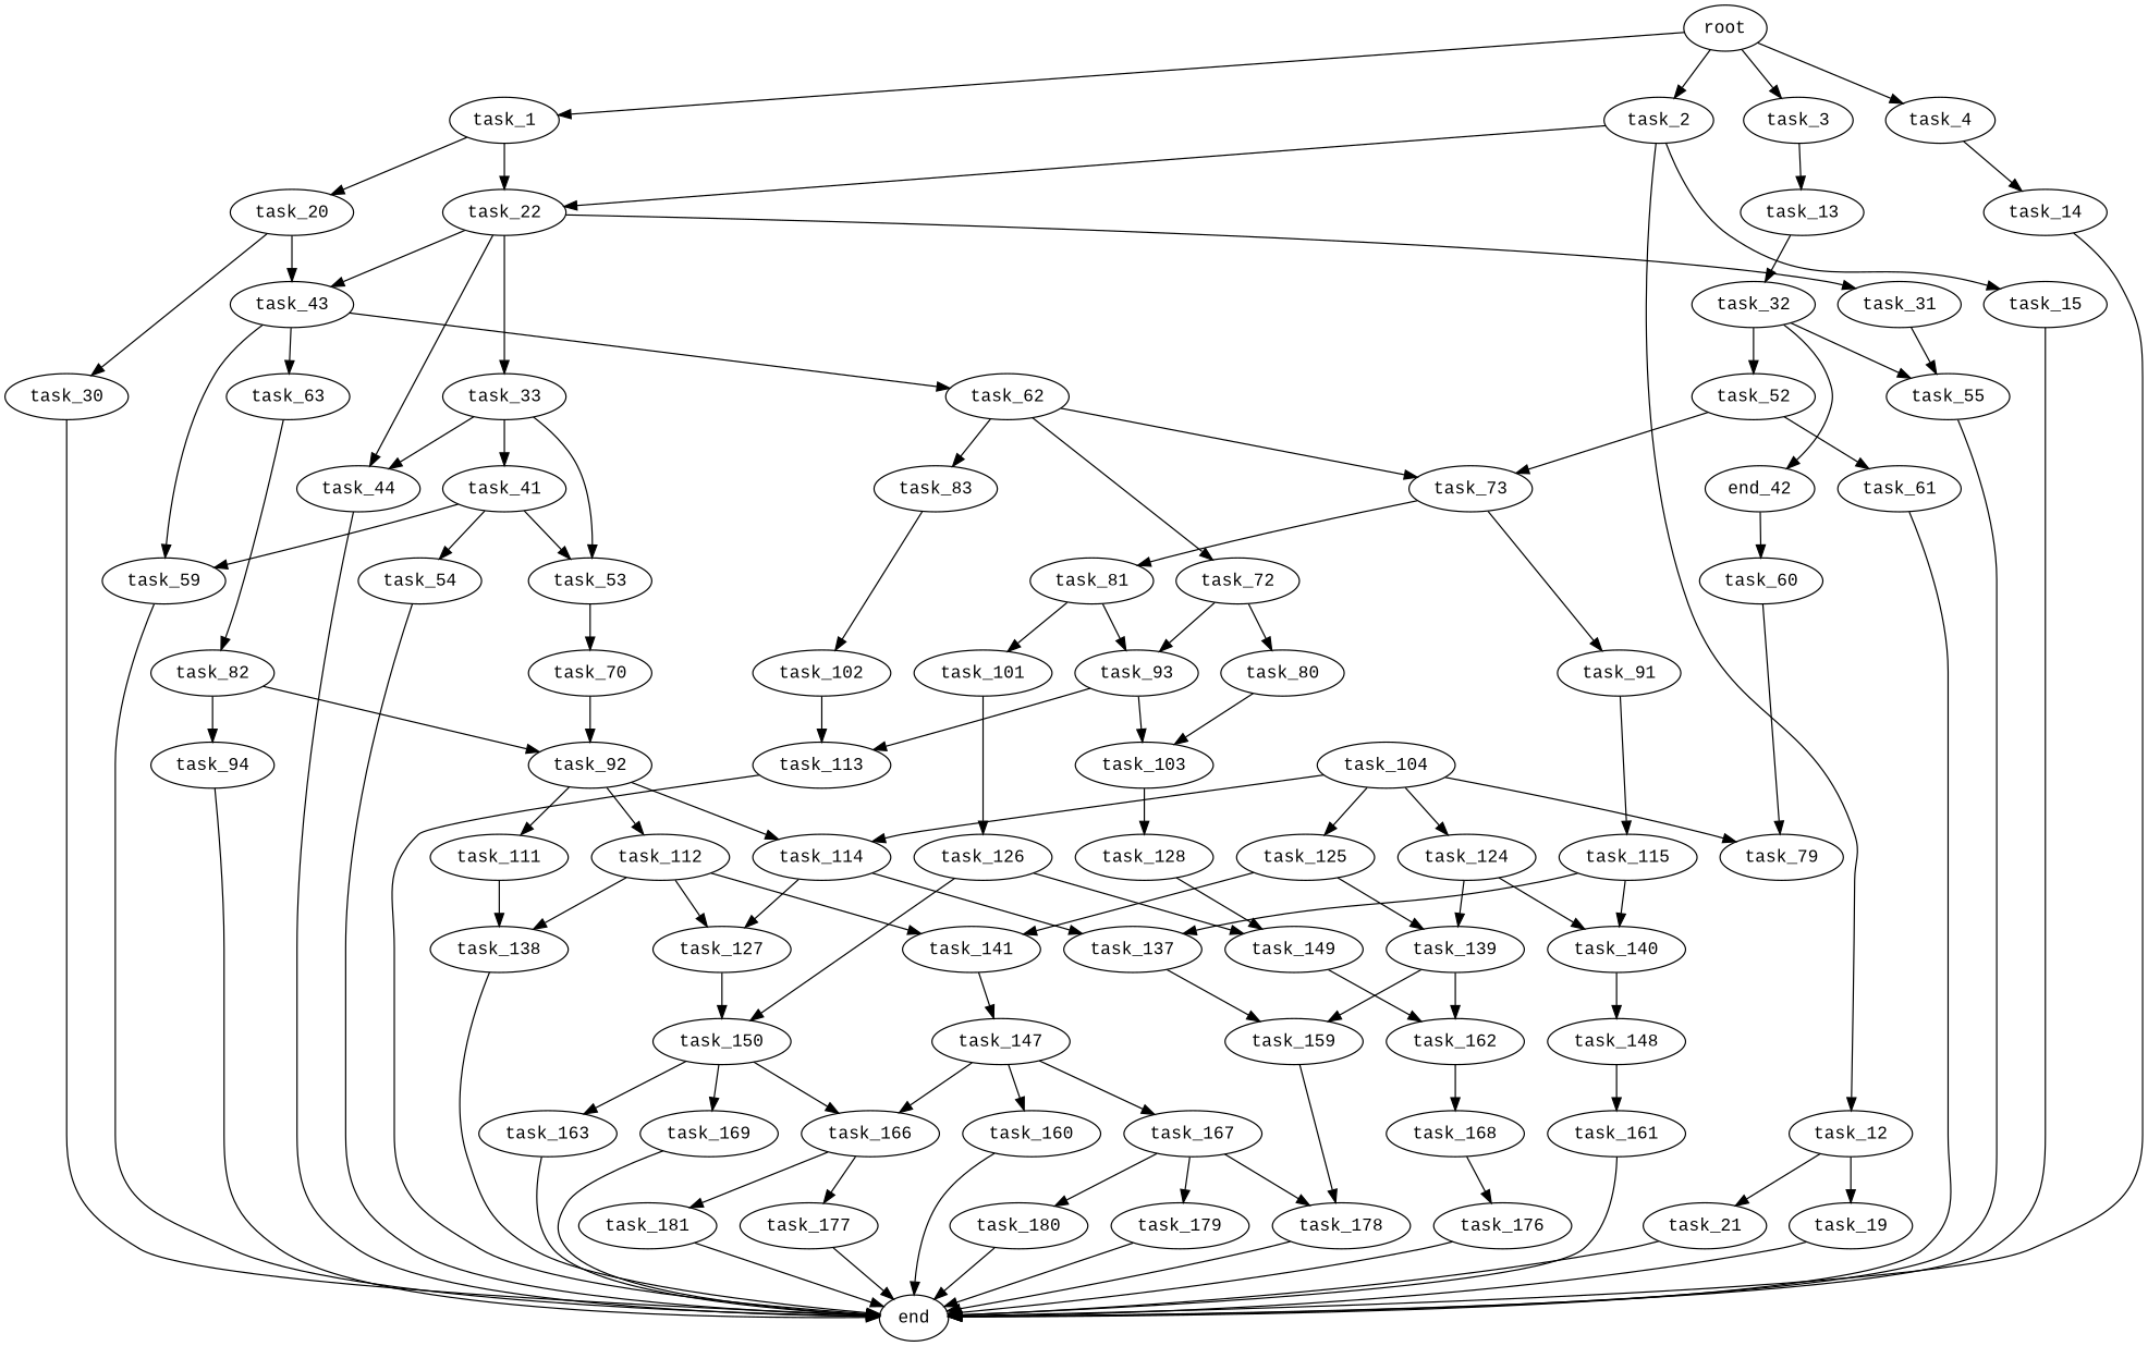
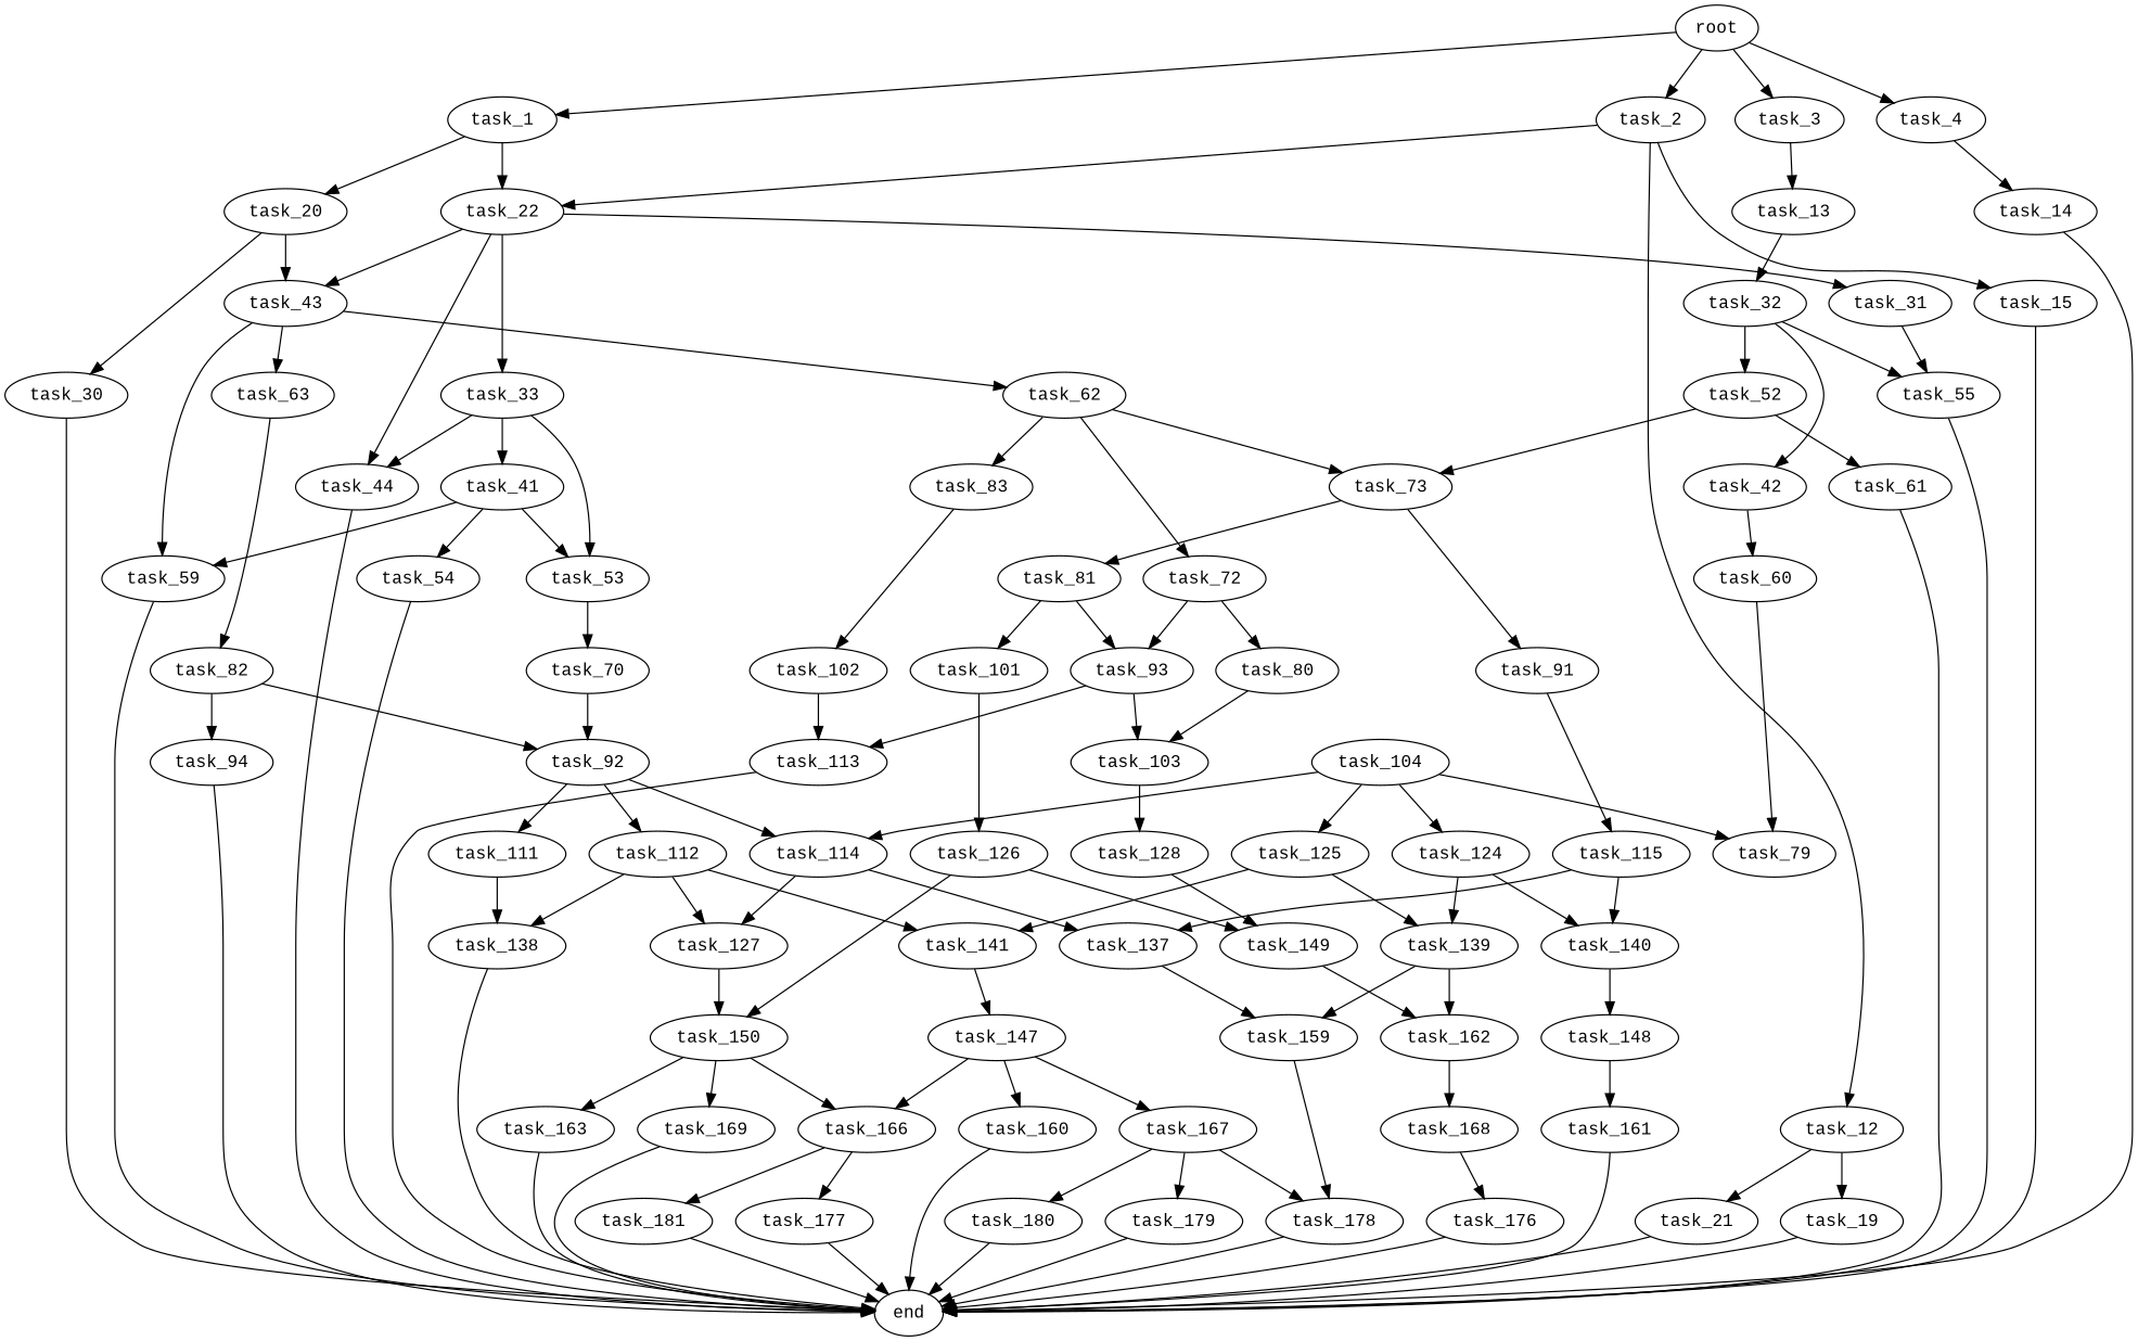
  digraph {
    fontname="Liberation Mono"
    node [fontname="Liberation Mono"]
    edge [fontname="Liberation Mono"]
    root
    task_1
    task_2
    task_3
    task_4
    task_20
    task_22
    task_12
    task_15
    task_13
    task_14
    task_30
    task_43
    task_31
    task_33
    task_44
    task_19
    task_21
    end
    task_32
    task_55
-   task_42 [label=end_42]
+   task_42
    task_52
    task_59
    task_62
    task_63
    task_41
    task_53
    task_60
    task_61
    task_73
    task_54
    task_70
    task_79
    task_72
    task_83
    task_82
    task_81
    task_91
    task_92
    task_80
    task_93
    task_102
    task_94
    task_111
    task_112
    task_114
    task_103
    task_113
    task_101
    task_115
    task_104
    task_124
    task_125
    task_128
    task_126
    task_137
    task_140
    task_138
    task_127
    task_141
    task_149
    task_150
    task_139
    task_147
    task_159
    task_148
    task_162
    task_166
    task_163
    task_169
    task_178
    task_168
    task_161
    task_160
    task_167
    task_177
    task_181
    task_179
    task_180
    task_176
    root -> task_1
    root -> task_2
    root -> task_3
    root -> task_4
    task_1 -> task_20
    task_1 -> task_22
    task_2 -> task_22
    task_2 -> task_12
    task_2 -> task_15
    task_3 -> task_13
    task_4 -> task_14
    task_20 -> task_30
    task_20 -> task_43
    task_22 -> task_43
    task_22 -> task_31
    task_22 -> task_33
    task_22 -> task_44
    task_12 -> task_19
    task_12 -> task_21
    task_15 -> end
    task_13 -> task_32
    task_14 -> end
    task_30 -> end
    task_43 -> task_59
    task_43 -> task_62
    task_43 -> task_63
    task_31 -> task_55
    task_33 -> task_44
    task_33 -> task_41
    task_33 -> task_53
    task_44 -> end
    task_19 -> end
    task_21 -> end
    task_32 -> task_55
    task_32 -> task_42
    task_32 -> task_52
    task_55 -> end
    task_42 -> task_60
    task_52 -> task_61
    task_52 -> task_73
    task_59 -> end
    task_62 -> task_73
    task_62 -> task_72
    task_62 -> task_83
    task_63 -> task_82
    task_41 -> task_59
    task_41 -> task_53
    task_41 -> task_54
    task_53 -> task_70
    task_60 -> task_79
    task_61 -> end
    task_73 -> task_81
    task_73 -> task_91
    task_54 -> end
    task_70 -> task_92
    task_72 -> task_80
    task_72 -> task_93
    task_83 -> task_102
    task_82 -> task_92
    task_82 -> task_94
    task_81 -> task_93
    task_81 -> task_101
    task_91 -> task_115
    task_92 -> task_111
    task_92 -> task_112
    task_92 -> task_114
    task_80 -> task_103
    task_93 -> task_103
    task_93 -> task_113
    task_102 -> task_113
    task_94 -> end
    task_111 -> task_138
    task_112 -> task_138
    task_112 -> task_127
    task_112 -> task_141
    task_114 -> task_137
    task_114 -> task_127
    task_103 -> task_128
    task_113 -> end
    task_101 -> task_126
    task_115 -> task_137
    task_115 -> task_140
    task_104 -> task_79
    task_104 -> task_114
    task_104 -> task_124
    task_104 -> task_125
    task_124 -> task_140
    task_124 -> task_139
    task_125 -> task_141
    task_125 -> task_139
    task_128 -> task_149
    task_126 -> task_149
    task_126 -> task_150
    task_137 -> task_159
    task_140 -> task_148
    task_138 -> end
    task_127 -> task_150
    task_141 -> task_147
    task_149 -> task_162
    task_150 -> task_166
    task_150 -> task_163
    task_150 -> task_169
    task_139 -> task_159
    task_139 -> task_162
    task_147 -> task_166
    task_147 -> task_160
    task_147 -> task_167
    task_159 -> task_178
    task_148 -> task_161
    task_162 -> task_168
    task_166 -> task_177
    task_166 -> task_181
    task_163 -> end
    task_169 -> end
    task_178 -> end
    task_168 -> task_176
    task_161 -> end
    task_160 -> end
    task_167 -> task_178
    task_167 -> task_179
    task_167 -> task_180
    task_177 -> end
    task_181 -> end
    task_179 -> end
    task_180 -> end
    task_176 -> end
  }
